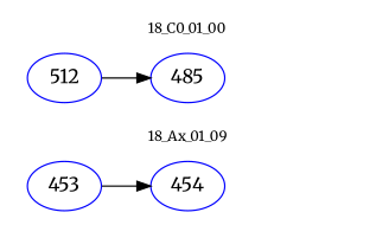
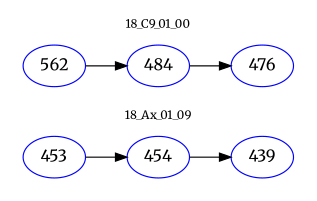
  digraph {
    fontname=Merriweather
    rankdir=LR
    node [color=blue fontname=Merriweather]
    edge [color=black fontname=Merriweather]
    n1 [label=453]
    n2 [label=454]
-   n4 [label=512]
-   n5 [label=485]
+   n3 [label=439]
+   n4 [label=562]
+   n5 [label=484]
+   n6 [label=476]
    subgraph cluster_1 {
      color=white
      fontsize=10
      label="18_Ax_01_09"
      n1
      n2
+     n3
    }
    subgraph cluster_2 {
      color=white
      fontsize=10
-     label="18_C0_01_00"
+     label="18_C9_01_00"
      n4
      n5
+     n6
    }
    n1 -> n2
+   n2 -> n3
    n4 -> n5
+   n5 -> n6
  }
